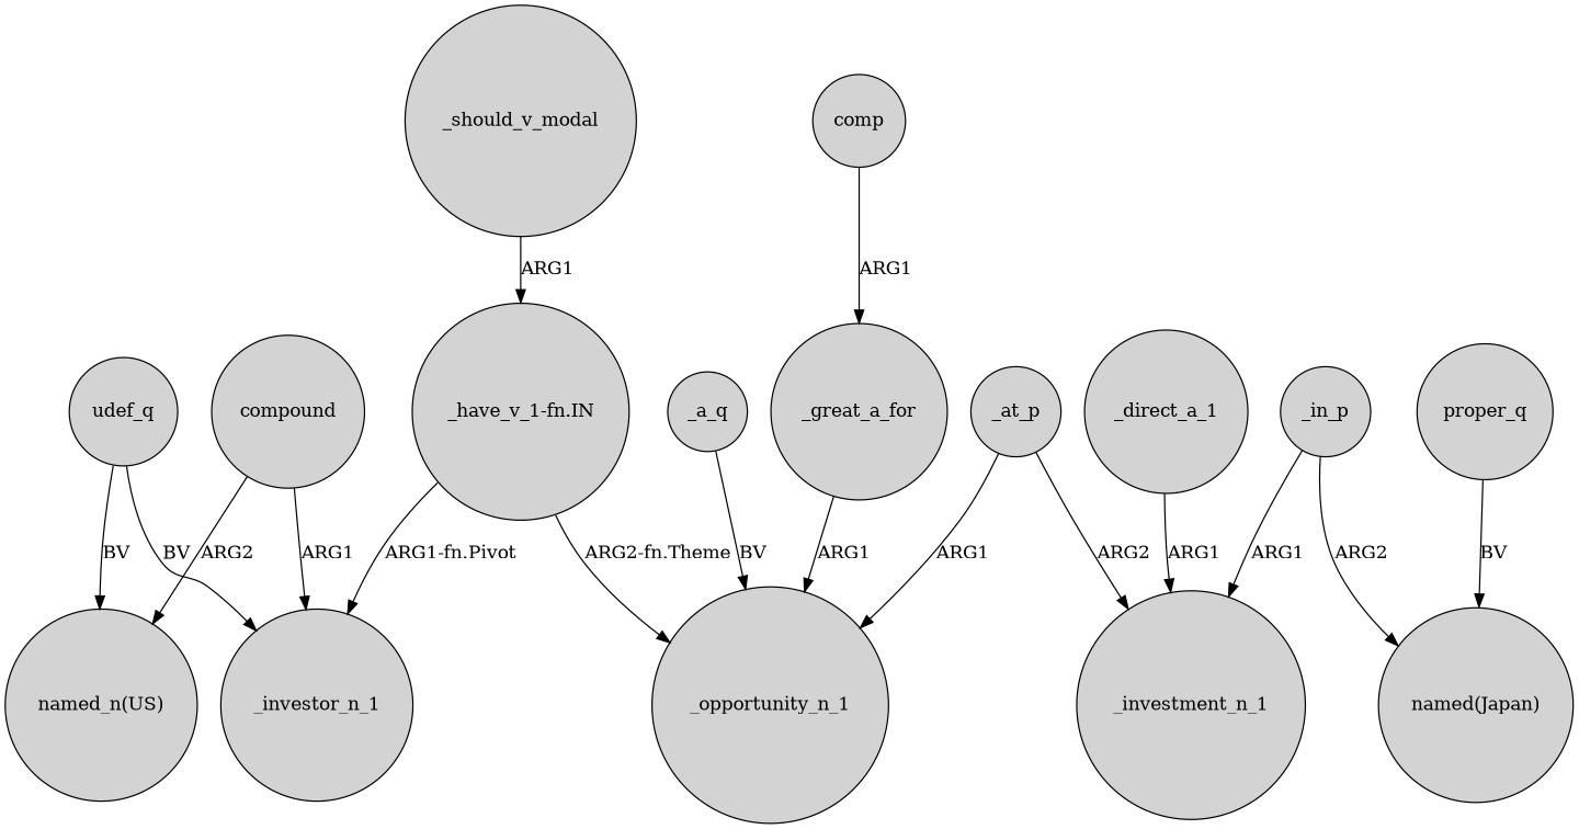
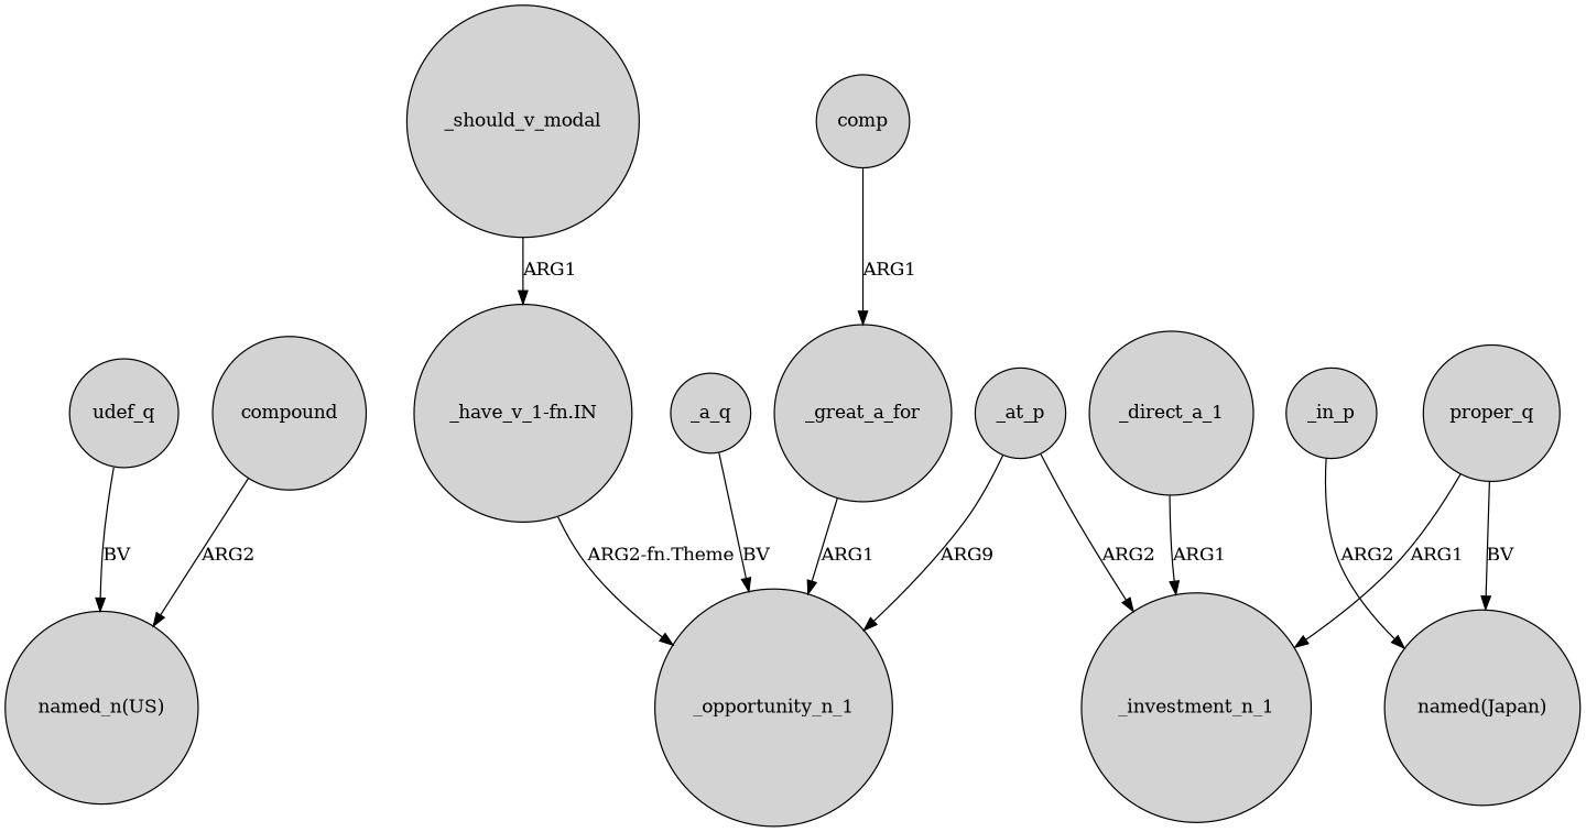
  digraph {
    node [shape=circle style=filled]
    udef_q
    "named_n(US)"
-   _investor_n_1
    _at_p
    _investment_n_1
    _opportunity_n_1
    "_have_v_1-fn.IN"
    proper_q
    "named(Japan)"
    compound
    _should_v_modal
    _a_q
    comp
    _great_a_for
    _direct_a_1
    _in_p
    udef_q -> "named_n(US)" [label=BV]
-   udef_q -> _investor_n_1 [label=BV]
    _at_p -> _investment_n_1 [label=ARG2]
-   _at_p -> _opportunity_n_1 [label=ARG1]
-   "_have_v_1-fn.IN" -> _investor_n_1 [label="ARG1-fn.Pivot"]
+   _at_p -> _opportunity_n_1 [label=ARG9]
    "_have_v_1-fn.IN" -> _opportunity_n_1 [label="ARG2-fn.Theme"]
    proper_q -> "named(Japan)" [label=BV]
    compound -> "named_n(US)" [label=ARG2]
-   compound -> _investor_n_1 [label=ARG1]
    _should_v_modal -> "_have_v_1-fn.IN" [label=ARG1]
    _a_q -> _opportunity_n_1 [label=BV]
    comp -> _great_a_for [label=ARG1]
    _great_a_for -> _opportunity_n_1 [label=ARG1]
    _direct_a_1 -> _investment_n_1 [label=ARG1]
-   _in_p -> _investment_n_1 [label=ARG1]
+   proper_q -> _investment_n_1 [label=ARG1]
    _in_p -> "named(Japan)" [label=ARG2]
  }
